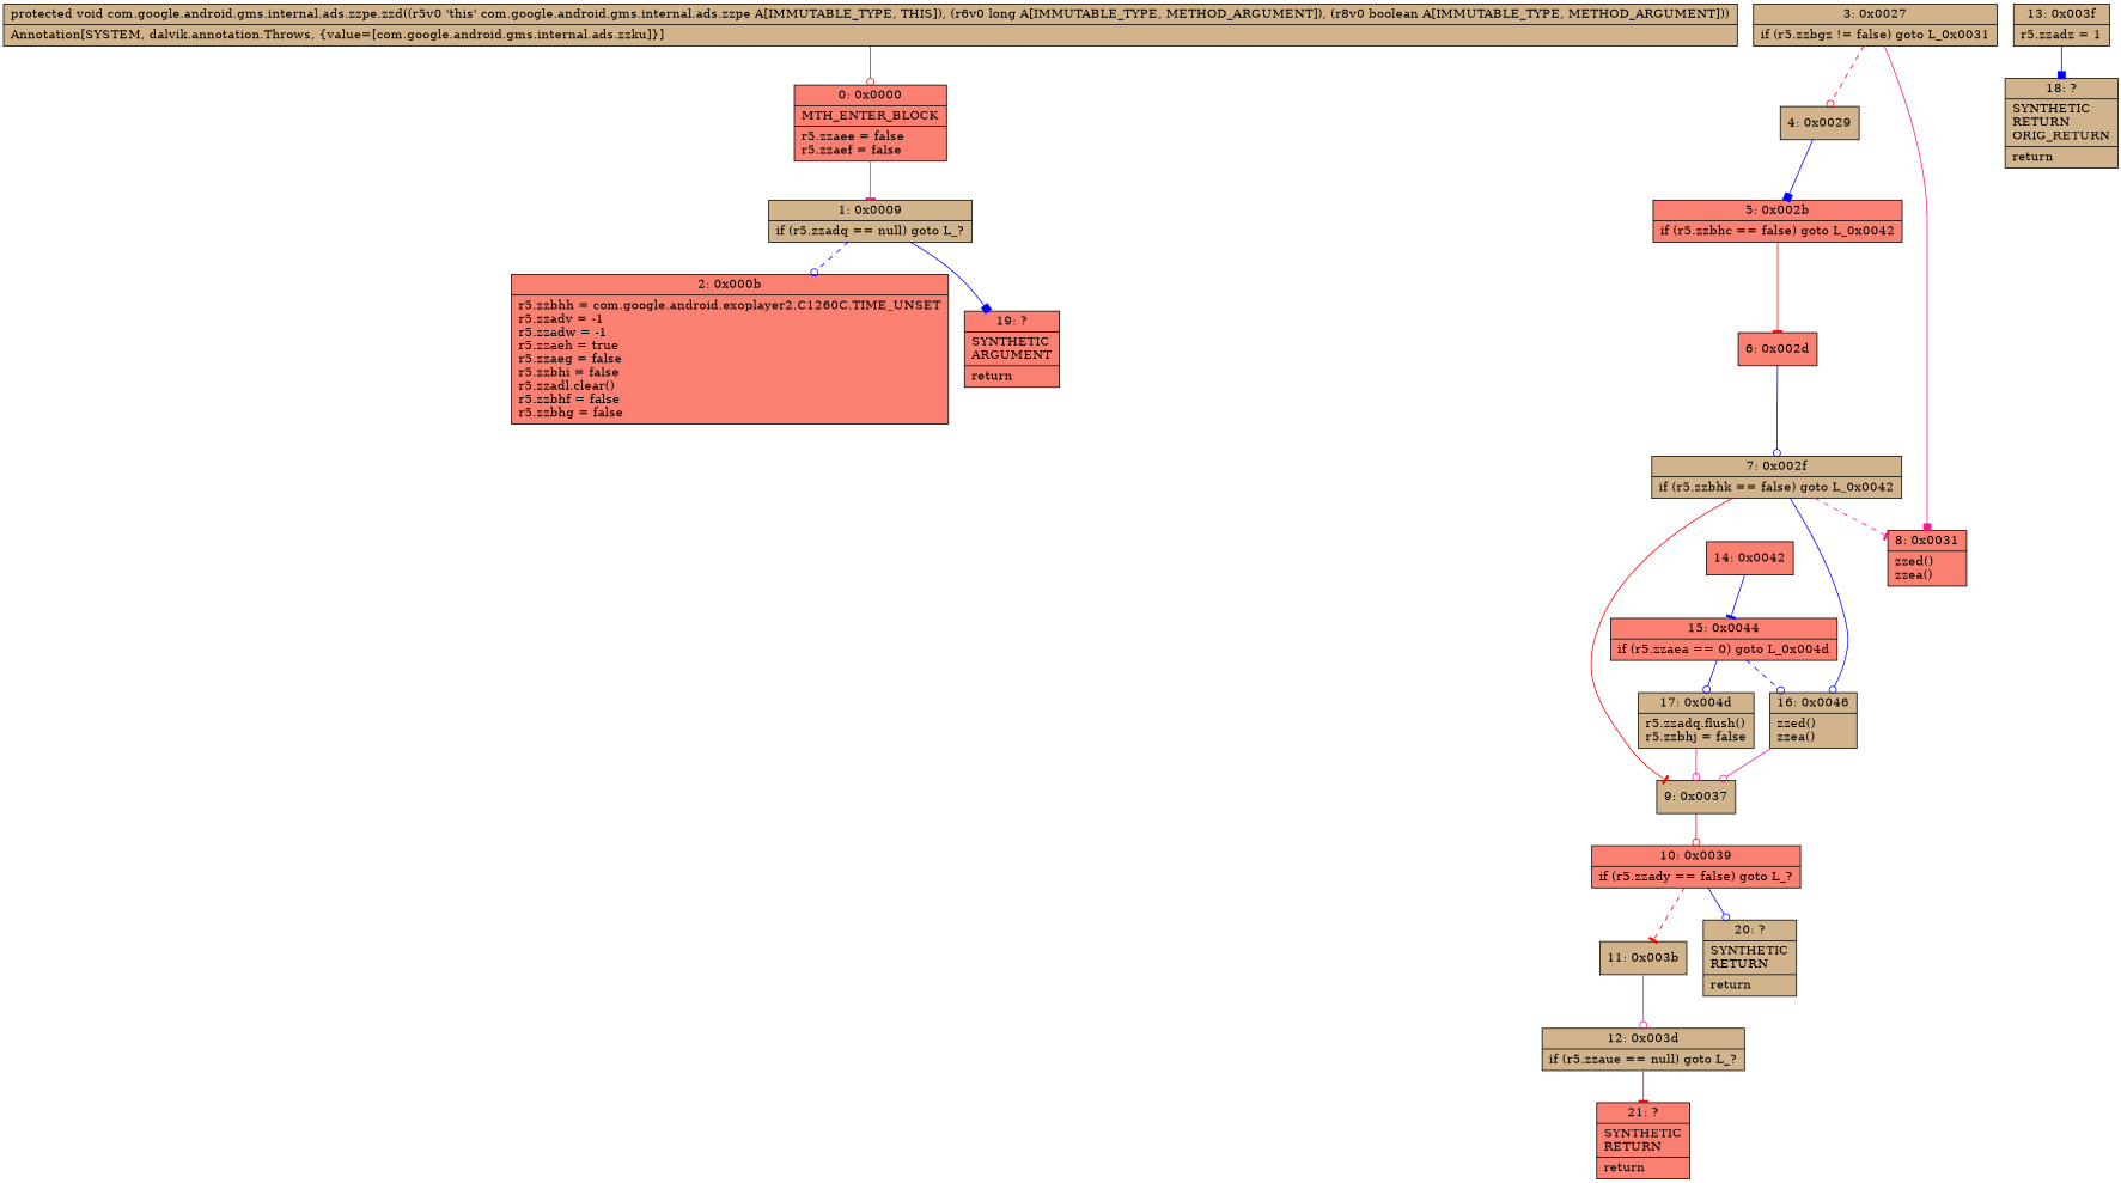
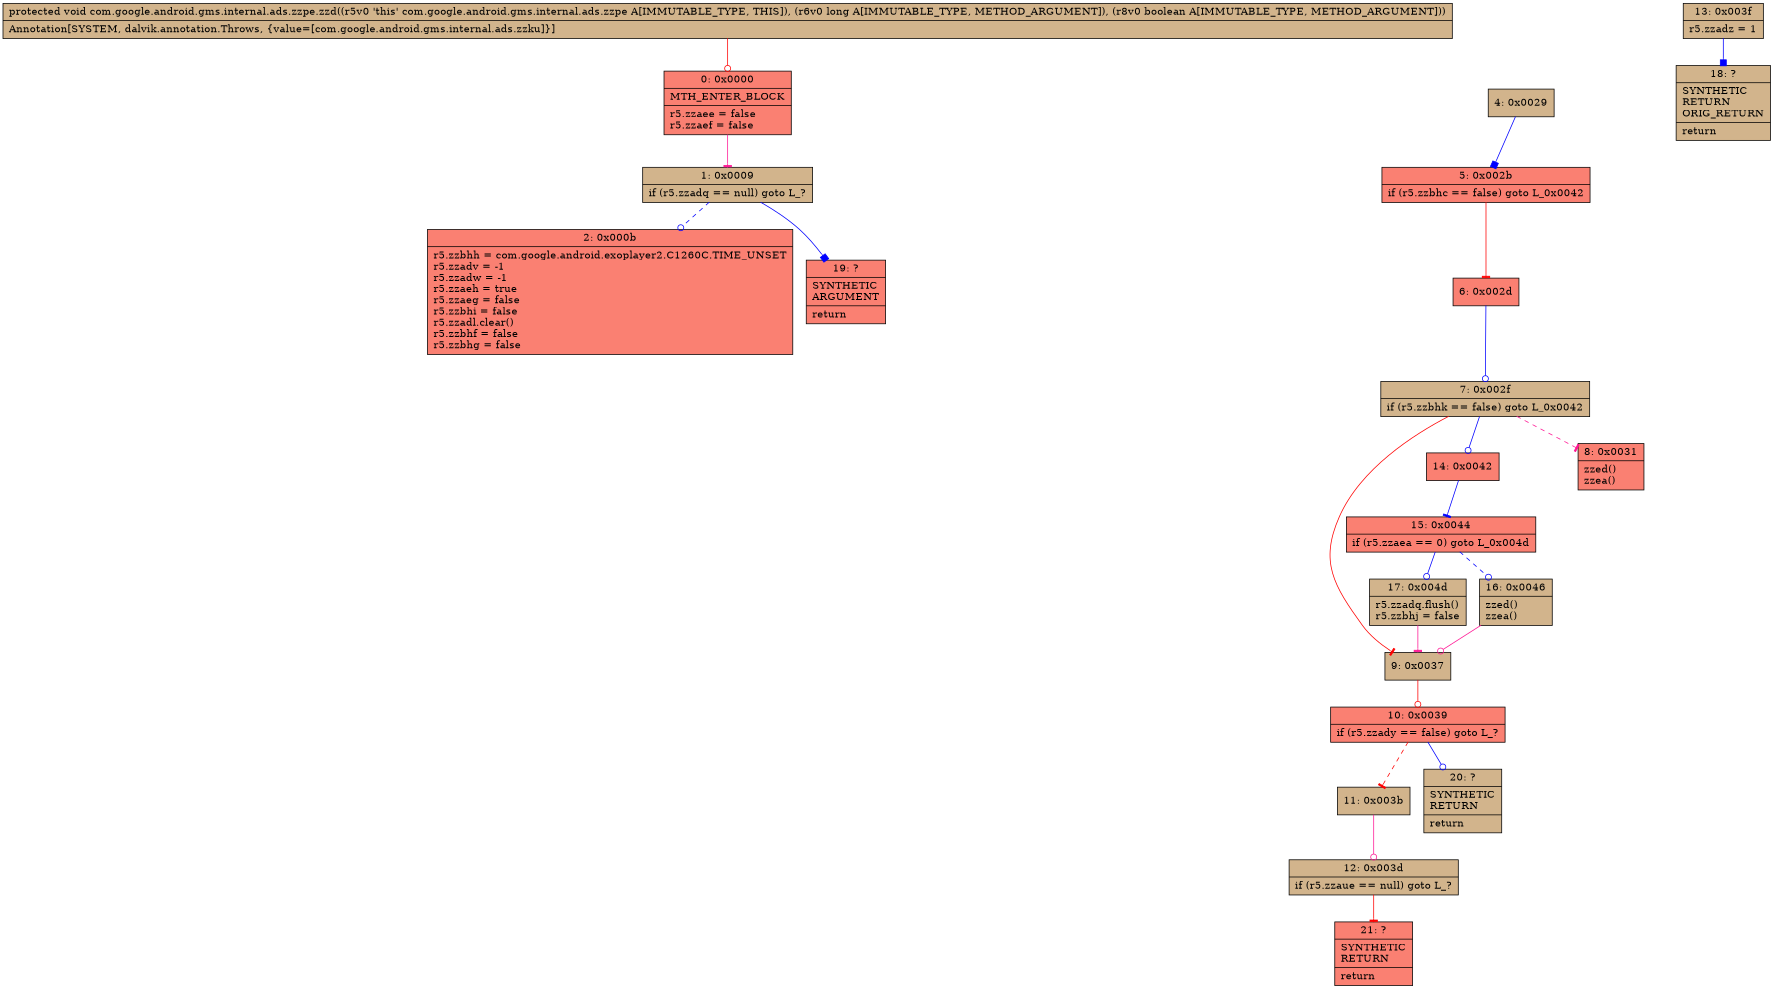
  digraph {
    node [fillcolor=tan shape=record style=filled]
    edge [arrowhead=odot color=blue]
    n1 [fillcolor=salmon label="{0\:\ 0x0000|MTH_ENTER_BLOCK\l|r5.zzaee = false\lr5.zzaef = false\l}"]
    n2 [label="{1\:\ 0x0009|if (r5.zzadq == null) goto L_?\l}"]
    n3 [fillcolor=salmon label="{2\:\ 0x000b|r5.zzbhh = com.google.android.exoplayer2.C1260C.TIME_UNSET\lr5.zzadv = \-1\lr5.zzadw = \-1\lr5.zzaeh = true\lr5.zzaeg = false\lr5.zzbhi = false\lr5.zzadl.clear()\lr5.zzbhf = false\lr5.zzbhg = false\l}"]
    n4 [fillcolor=salmon label="{19\:\ ?|SYNTHETIC\lARGUMENT\l|return\l}"]
-   n5 [label="{3\:\ 0x0027|if (r5.zzbgz != false) goto L_0x0031\l}"]
    n6 [label="{4\:\ 0x0029}"]
    n7 [fillcolor=salmon label="{8\:\ 0x0031|zzed()\lzzea()\l}"]
    n8 [fillcolor=salmon label="{5\:\ 0x002b|if (r5.zzbhc == false) goto L_0x0042\l}"]
    n9 [fillcolor=salmon label="{6\:\ 0x002d}"]
    n10 [label="{7\:\ 0x002f|if (r5.zzbhk == false) goto L_0x0042\l}"]
    n11 [fillcolor=salmon label="{14\:\ 0x0042}"]
    n12 [fillcolor=salmon label="{15\:\ 0x0044|if (r5.zzaea == 0) goto L_0x004d\l}"]
    n13 [label="{9\:\ 0x0037}"]
    n14 [fillcolor=salmon label="{10\:\ 0x0039|if (r5.zzady == false) goto L_?\l}"]
    n15 [label="{11\:\ 0x003b}"]
    n16 [label="{20\:\ ?|SYNTHETIC\lRETURN\l|return\l}"]
    n17 [label="{12\:\ 0x003d|if (r5.zzaue == null) goto L_?\l}"]
    n18 [fillcolor=salmon label="{21\:\ ?|SYNTHETIC\lRETURN\l|return\l}"]
    n19 [label="{13\:\ 0x003f|r5.zzadz = 1\l}"]
    n20 [label="{18\:\ ?|SYNTHETIC\lRETURN\lORIG_RETURN\l|return\l}"]
    n21 [label="{16\:\ 0x0046|zzed()\lzzea()\l}"]
    n22 [label="{17\:\ 0x004d|r5.zzadq.flush()\lr5.zzbhj = false\l}"]
    n23 [label="{protected void com.google.android.gms.internal.ads.zzpe.zzd((r5v0 'this' com.google.android.gms.internal.ads.zzpe A[IMMUTABLE_TYPE, THIS]), (r6v0 long A[IMMUTABLE_TYPE, METHOD_ARGUMENT]), (r8v0 boolean A[IMMUTABLE_TYPE, METHOD_ARGUMENT]))  | Annotation[SYSTEM, dalvik.annotation.Throws, \{value=[com.google.android.gms.internal.ads.zzku]\}]\l}"]
    n1 -> n2 [arrowhead=tee color=deeppink]
    n2 -> n3 [style=dashed]
    n2 -> n4 [arrowhead=box]
-   n5 -> n6 [color=red style=dashed]
-   n5 -> n7 [arrowhead=box color=deeppink]
    n6 -> n8 [arrowhead=box]
    n8 -> n9 [arrowhead=tee color=red style=solid]
    n9 -> n10
    n10 -> n7 [arrowhead=tee color=deeppink style=dashed]
-   n10 -> n21
+   n10 -> n11
    n10 -> n13 [arrowhead=tee color=red]
    n11 -> n12 [arrowhead=tee]
    n12 -> n21 [style=dashed]
    n12 -> n22
    n13 -> n14 [color=red]
    n14 -> n15 [arrowhead=tee color=red style=dashed]
    n14 -> n16
    n15 -> n17 [color=deeppink]
    n17 -> n18 [arrowhead=tee color=red]
    n19 -> n20 [arrowhead=box]
    n21 -> n13 [color=deeppink]
-   n22 -> n13 [color=deeppink]
+   n22 -> n13 [arrowhead=tee color=deeppink]
    n23 -> n1 [color=red]
  }
